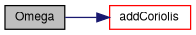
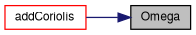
  digraph {
    rankdir=LR
    node [fontname=FreeSans fontsize=10 shape=record]
    n1 [color=black fillcolor=grey75 fontcolor=black height=0.2 label=Omega style=filled width=0.4]
    n2 [color=red height=0.2 label=addCoriolis width=0.4]
-   n1 -> n2 [color=midnightblue fontname=FreeSans fontsize=10 labelfontname=FreeSans labelfontsize=10 style=solid]
+   n2 -> n1 [color=midnightblue fontname=FreeSans fontsize=10 labelfontname=FreeSans labelfontsize=10 style=solid]
  }
